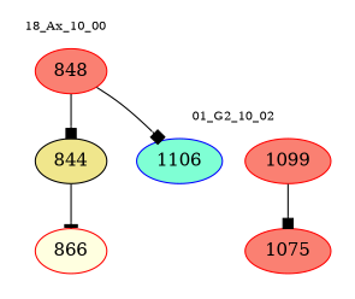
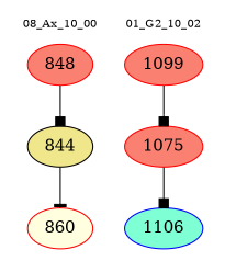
  digraph {
    node [color=red fillcolor=salmon style=filled]
    edge [arrowhead=box color=black]
    n1 [label=848]
    n2 [color=black fillcolor=khaki label=844]
-   n3 [fillcolor=lightyellow label=866]
+   n3 [fillcolor=lightyellow label=860]
    n4 [label=1099]
    n5 [label=1075]
    n6 [color=blue fillcolor=aquamarine label=1106]
    subgraph cluster_1 {
      color=white
      fontsize=10
-     label="18_Ax_10_00"
+     label="08_Ax_10_00"
      n1
      n2
      n3
    }
    subgraph cluster_2 {
      color=white
      fontsize=10
      label="01_G2_10_02"
      n4
      n5
      n6
    }
    n1 -> n2
    n2 -> n3 [arrowhead=tee]
    n4 -> n5
-   n1 -> n6
+   n5 -> n6
  }
